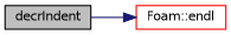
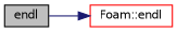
  digraph {
    rankdir=LR
    node [fontname=Helvetica fontsize=10 shape=record]
-   n1 [color=black fillcolor=grey75 fontcolor=black height=0.2 label=decrIndent style=filled width=0.4]
+   n1 [color=black fillcolor=grey75 fontcolor=black height=0.2 label=endl style=filled width=0.4]
    n2 [color=red height=0.2 label="Foam::endl" width=0.4]
    n1 -> n2 [color=midnightblue fontname=Helvetica fontsize=10 labelfontname=Helvetica labelfontsize=10 style=solid]
  }
